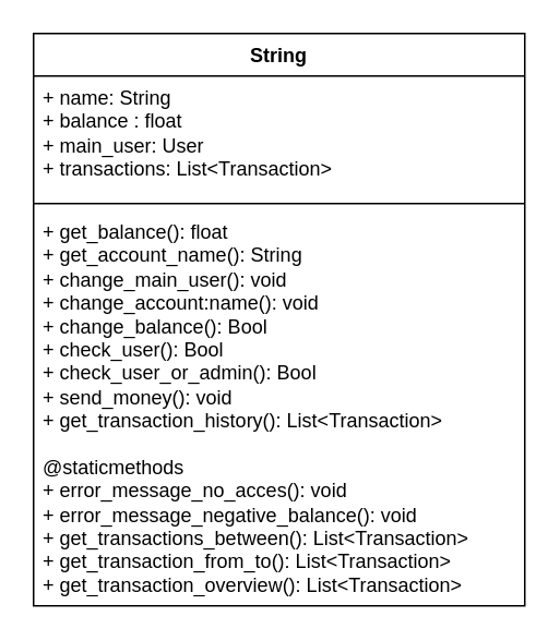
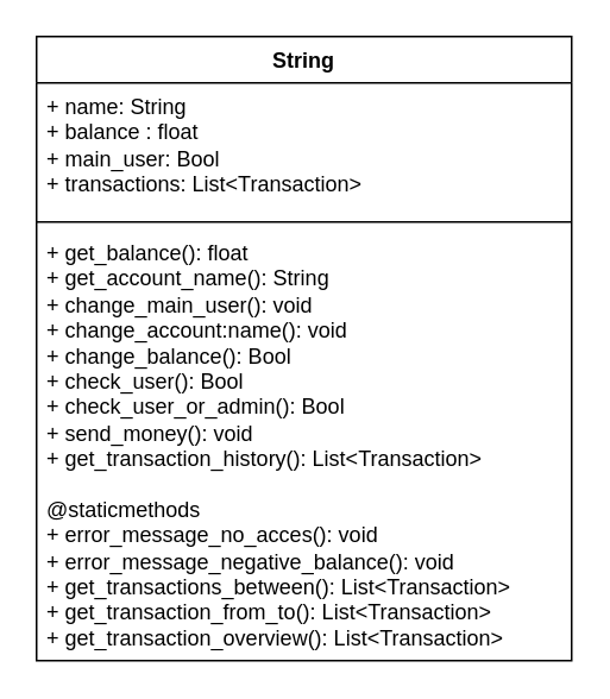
  <mxCell id="0" />
  <mxCell id="1" parent="0" />
  <mxCell id="2" value="String" style="swimlane;fontStyle=1;align=center;verticalAlign=top;childLayout=stackLayout;horizontal=1;startSize=26;horizontalStack=0;resizeParent=1;resizeParentMax=0;resizeLast=0;collapsible=1;marginBottom=0;whiteSpace=wrap;html=1;" vertex="1" parent="1"><mxGeometry x="20" y="20" width="300" height="350" as="geometry" /></mxCell>
- <mxCell id="3" value="+ name: String&lt;div&gt;+ balance : float&lt;/div&gt;&lt;div&gt;+ main_user: User&lt;/div&gt;&lt;div&gt;+ transactions: List&amp;lt;Transaction&amp;gt;&lt;/div&gt;" style="text;strokeColor=none;fillColor=none;align=left;verticalAlign=top;spacingLeft=4;spacingRight=4;overflow=hidden;rotatable=0;points=[[0,0.5],[1,0.5]];portConstraint=eastwest;whiteSpace=wrap;html=1;" vertex="1" parent="2"><mxGeometry y="26" width="300" height="74" as="geometry" /></mxCell>
+ <mxCell id="3" value="+ name: String&lt;div&gt;+ balance : float&lt;/div&gt;&lt;div&gt;+ main_user: Bool&lt;/div&gt;&lt;div&gt;+ transactions: List&amp;lt;Transaction&amp;gt;&lt;/div&gt;" style="text;strokeColor=none;fillColor=none;align=left;verticalAlign=top;spacingLeft=4;spacingRight=4;overflow=hidden;rotatable=0;points=[[0,0.5],[1,0.5]];portConstraint=eastwest;whiteSpace=wrap;html=1;" vertex="1" parent="2"><mxGeometry y="26" width="300" height="74" as="geometry" /></mxCell>
  <mxCell id="4" value="" style="line;strokeWidth=1;fillColor=none;align=left;verticalAlign=middle;spacingTop=-1;spacingLeft=3;spacingRight=3;rotatable=0;labelPosition=right;points=[];portConstraint=eastwest;strokeColor=inherit;" vertex="1" parent="2"><mxGeometry y="100" width="300" height="8" as="geometry" /></mxCell>
  <mxCell id="5" value="+ get_balance(): float&lt;div&gt;+ get_account_name(): String&lt;/div&gt;&lt;div&gt;+ change_main_user(): void&lt;/div&gt;&lt;div&gt;+ change_account:name(): void&lt;/div&gt;&lt;div&gt;+ change_balance(): Bool&lt;/div&gt;&lt;div&gt;+ check_user(): Bool&lt;/div&gt;&lt;div&gt;+ check_user_or_admin(): Bool&lt;/div&gt;&lt;div&gt;+ send_money(): void&lt;/div&gt;&lt;div&gt;+ get_transaction_history(): List&amp;lt;Transaction&amp;gt;&lt;/div&gt;&lt;div&gt;&lt;br&gt;&lt;/div&gt;&lt;div&gt;@staticmethods&lt;/div&gt;&lt;div&gt;+ error_message_no_acces(): void&lt;/div&gt;&lt;div&gt;+ error_message_negative_balance(): void&lt;/div&gt;&lt;div&gt;+ get_transactions_between(): List&amp;lt;Transaction&amp;gt;&lt;/div&gt;&lt;div&gt;+ get_transaction_from_to(): List&amp;lt;Transaction&amp;gt;&lt;/div&gt;&lt;div&gt;+ get_transaction_overview(): List&amp;lt;Transaction&amp;gt;&lt;/div&gt;" style="text;strokeColor=none;fillColor=none;align=left;verticalAlign=top;spacingLeft=4;spacingRight=4;overflow=hidden;rotatable=0;points=[[0,0.5],[1,0.5]];portConstraint=eastwest;whiteSpace=wrap;html=1;" vertex="1" parent="2"><mxGeometry y="108" width="300" height="242" as="geometry" /></mxCell>
